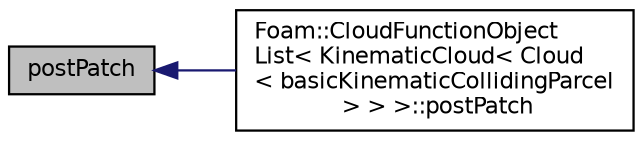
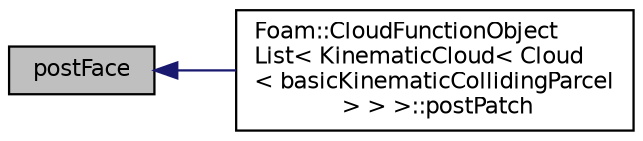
  digraph {
    rankdir=LR
    node [color=black fontname=Helvetica fontsize=10 shape=record]
-   n1 [fillcolor=grey75 fontcolor=black height=0.2 label=postPatch style=filled width=0.4]
+   n1 [fillcolor=grey75 fontcolor=black height=0.2 label=postFace style=filled width=0.4]
    n2 [height=0.2 label="Foam::CloudFunctionObject\lList\< KinematicCloud\< Cloud\l\< basicKinematicCollidingParcel\l \> \> \>::postPatch" width=0.4]
    n1 -> n2 [color=midnightblue dir=back fontname=Helvetica fontsize=10 labelfontname=Helvetica labelfontsize=10 style=solid]
  }
